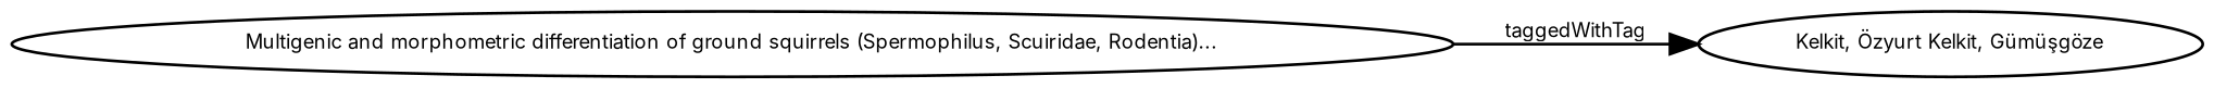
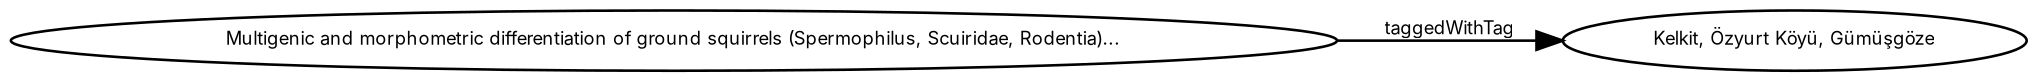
  digraph {
    rankdir=LR
    fontname=Inter
    node [fontname=Inter fontsize=7]
-   n1 [height=0.27433100247 label="Kelkit, Özyurt Kelkit, Gümüşgöze" width=0.27433100247]
+   n1 [height=0.27433100247 label="Kelkit, Özyurt Köyü, Gümüşgöze" width=0.27433100247]
    n2 [height=0.27433100247 label="Multigenic and morphometric differentiation of ground squirrels (Spermophilus, Scuiridae, Rodentia)..." width=0.27433100247]
    n2 -> n1 [fontname=Inter fontsize=7 label=taggedWithTag]
  }
